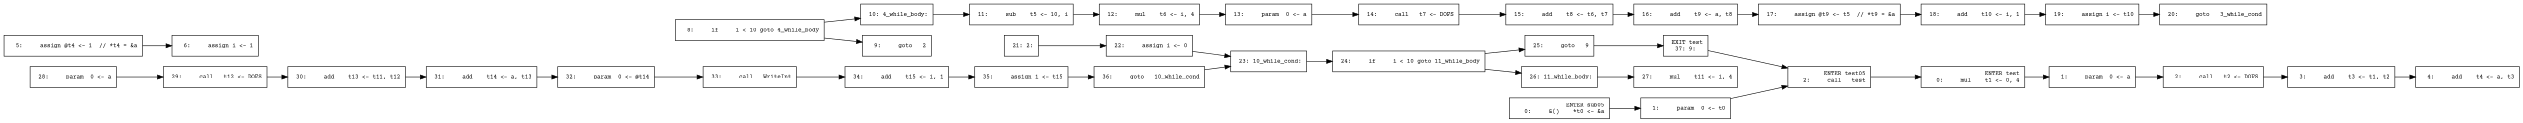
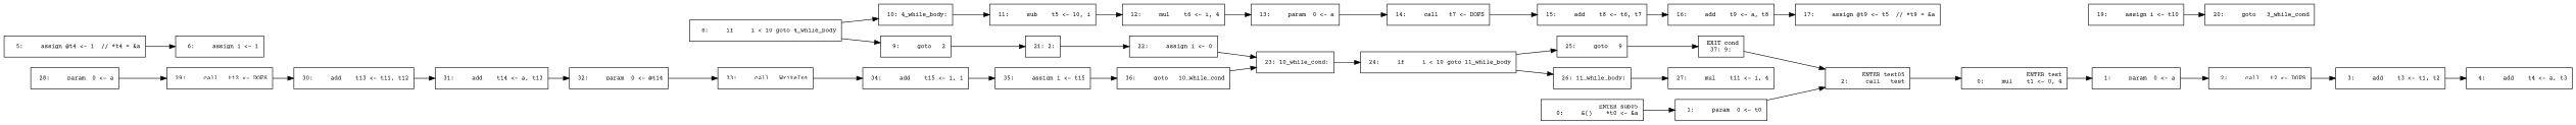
  digraph {
    fontname="Courier Prime"
    fontsize=10
    rankdir=LR
    node [fontname="Courier Prime" fontsize=10 shape=box]
    edge [fontname="Courier Prime" fontsize=10]
    n1 [label=" ENTER sub05\r   0:     &()    *t0 <- &a\l"]
    n2 [label="  1:     param  0 <- t0\l"]
    n3 [label=" ENTER test05\r   2:     call   test\l"]
    n4 [label=" ENTER test\r   0:     mul    t1 <- 0, 4\l"]
    n5 [label="  1:     param  0 <- a\l"]
    n6 [label="  2:     call   t2 <- DOFS\l"]
    n7 [label="  3:     add    t3 <- t1, t2\l"]
    n8 [label="  4:     add    t4 <- a, t3\l"]
    n9 [label="  5:     assign @t4 <- 1  // *t4 = &a\l"]
    n10 [label="  6:     assign i <- 1\l"]
    n11 [label="  8:     if     i < 10 goto 4_while_body\l"]
    n12 [label=" 10: 4_while_body:\l"]
    n13 [label="  9:     goto   2\l"]
    n14 [label=" 11:     sub    t5 <- 10, i\l"]
    n15 [label=" 21: 2:\l"]
    n16 [label=" 12:     mul    t6 <- i, 4\l"]
    n17 [label=" 22:     assign i <- 0\l"]
    n18 [label=" 23: 10_while_cond:\l"]
    n19 [label=" 13:     param  0 <- a\l"]
    n20 [label=" 14:     call   t7 <- DOFS\l"]
    n21 [label=" 15:     add    t8 <- t6, t7\l"]
    n22 [label=" 16:     add    t9 <- a, t8\l"]
    n23 [label=" 17:     assign @t9 <- t5  // *t9 = &a\l"]
-   n24 [label=" 18:     add    t10 <- i, 1\l"]
    n25 [label=" 19:     assign i <- t10\l"]
    n26 [label=" 20:     goto   3_while_cond\l"]
    n27 [label=" 24:     if     i < 10 goto 11_while_body\l"]
    n28 [label=" 26: 11_while_body:\l"]
    n29 [label=" 25:     goto   9\l"]
    n30 [label=" 27:     mul    t11 <- i, 4\l"]
-   n31 [label=" EXIT test\r  37: 9:\l"]
+   n31 [label=" EXIT cond\r  37: 9:\l"]
    n32 [label=" 28:     param  0 <- a\l"]
    n33 [label=" 29:     call   t12 <- DOFS\l"]
    n34 [label=" 30:     add    t13 <- t11, t12\l"]
    n35 [label=" 31:     add    t14 <- a, t13\l"]
    n36 [label=" 32:     param  0 <- @t14\l"]
    n37 [label=" 33:     call   WriteInt\l"]
    n38 [label=" 34:     add    t15 <- i, 1\l"]
    n39 [label=" 35:     assign i <- t15\l"]
    n40 [label=" 36:     goto   10_while_cond\l"]
    n1 -> n2
    n2 -> n3
    n3 -> n4
    n4 -> n5
    n5 -> n6
    n6 -> n7
    n7 -> n8
    n9 -> n10
    n11 -> n12
    n11 -> n13
    n12 -> n14
+   n13 -> n15
    n14 -> n16
    n15 -> n17
    n16 -> n19
    n17 -> n18
    n18 -> n27
    n19 -> n20
    n20 -> n21
    n21 -> n22
    n22 -> n23
-   n23 -> n24
-   n24 -> n25
    n25 -> n26
    n27 -> n28
    n27 -> n29
    n28 -> n30
    n29 -> n31
    n31 -> n3
    n32 -> n33
    n33 -> n34
    n34 -> n35
    n35 -> n36
    n36 -> n37
    n37 -> n38
    n38 -> n39
    n39 -> n40
    n40 -> n18
  }
